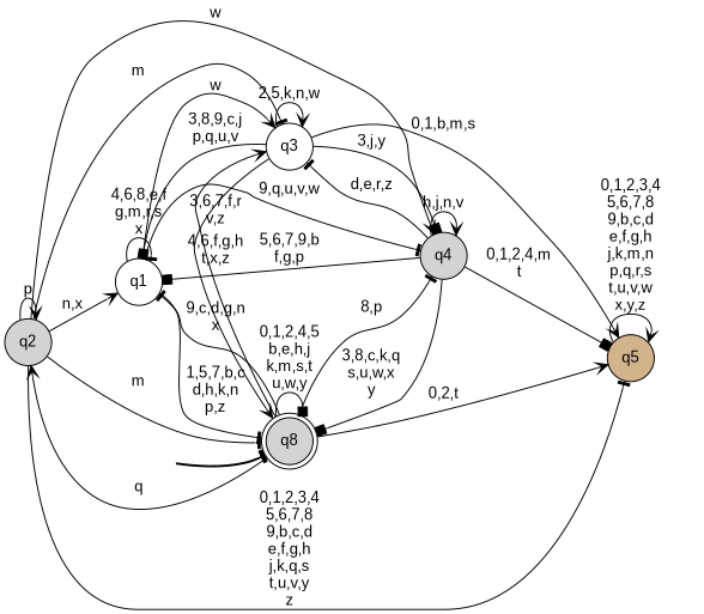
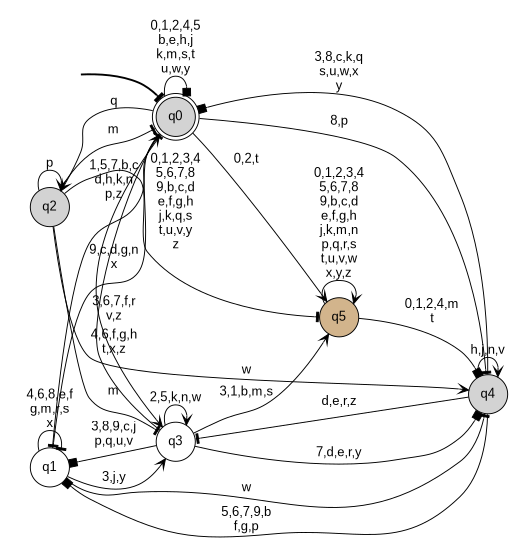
  digraph {
    fontname="Liberation Sans"
    rankdir=LR
    node [fontname="Liberation Sans" shape=circle style="rounded,filled" color=black fillcolor=lightgrey]
    edge [arrowhead=vee fontname="Liberation Sans"]
    __start0 [height=0 shape=none style=invis width=0 color="" fillcolor=""]
-   n2 [label=q8 shape=doublecircle]
+   n2 [label=q0 shape=doublecircle]
    n3 [fillcolor=white label=q1]
    n4 [label=q2]
    n5 [fillcolor=white label=q3 style=filled]
    n6 [label=q4 style=filled]
    n7 [fillcolor=tan label=q5 style=filled]
    subgraph cluster_1 {
      nodesep=0.15
      ranksep=0.15
      style=invis
      __start0
      n2
    }
    __start0 -> n2 [arrowhead=tee penwidth=2]
    n2 -> n2 [arrowhead=box label="0,1,2,4,5\nb,e,h,j\nk,m,s,t\nu,w,y"]
    n2 -> n3 [arrowhead=tee label="9,c,d,g,n\nx"]
    n2 -> n4 [label=q]
    n2 -> n5 [label="3,6,7,f,r\nv,z"]
    n2 -> n6 [arrowhead=tee label="8,p"]
    n2 -> n7 [label="0,2,t"]
    n3 -> n2 [arrowhead=tee label="1,5,7,b,c\nd,h,k,n\np,z"]
    n3 -> n3 [arrowhead=tee label="4,6,8,e,f\ng,m,r,s\nx"]
-   n3 -> n5 [label=w]
-   n3 -> n6 [arrowhead=tee label="9,q,u,v,w"]
+   n3 -> n5 [label="3,j,y"]
+   n3 -> n6 [arrowhead=tee label=w]
    n4 -> n2 [arrowhead=tee label=m]
-   n4 -> n3 [label="n,x"]
    n4 -> n4 [label=p]
    n4 -> n5 [arrowhead=tee label=m]
    n4 -> n6 [label=w]
    n4 -> n7 [arrowhead=tee label="0,1,2,3,4\n5,6,7,8\n9,b,c,d\ne,f,g,h\nj,k,q,s\nt,u,v,y\nz"]
    n5 -> n2 [label="4,6,f,g,h\nt,x,z"]
    n5 -> n3 [arrowhead=box label="3,8,9,c,j\np,q,u,v"]
    n5 -> n5 [label="2,5,k,n,w"]
-   n5 -> n6 [arrowhead=box label="3,j,y"]
-   n5 -> n7 [label="0,1,b,m,s"]
+   n5 -> n6 [arrowhead=box label="7,d,e,r,y"]
+   n5 -> n7 [label="3,1,b,m,s"]
    n6 -> n2 [arrowhead=box label="3,8,c,k,q\ns,u,w,x\ny"]
    n6 -> n3 [arrowhead=box label="5,6,7,9,b\nf,g,p"]
    n6 -> n5 [arrowhead=tee label="d,e,r,z"]
    n6 -> n6 [label="h,j,n,v"]
-   n6 -> n7 [arrowhead=box label="0,1,2,4,m\nt"]
+   n7 -> n6 [arrowhead=box label="0,1,2,4,m\nt"]
    n7 -> n7 [label="0,1,2,3,4\n5,6,7,8\n9,b,c,d\ne,f,g,h\nj,k,m,n\np,q,r,s\nt,u,v,w\nx,y,z"]
  }
